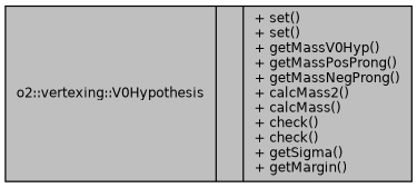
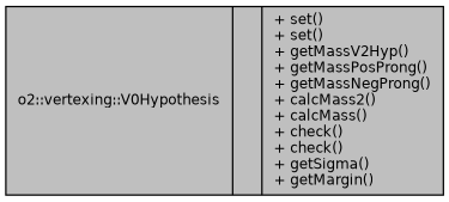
  digraph {
    rankdir=LR
-   n1 [color=black fillcolor=grey75 fontcolor=black fontname=Helvetica fontsize=10 height=0.2 label="{o2::vertexing::V0Hypothesis\n||+ set()\l+ set()\l+ getMassV0Hyp()\l+ getMassPosProng()\l+ getMassNegProng()\l+ calcMass2()\l+ calcMass()\l+ check()\l+ check()\l+ getSigma()\l+ getMargin()\l}" shape=record style=filled width=0.4]
+   n1 [color=black fillcolor=grey75 fontcolor=black fontname=Helvetica fontsize=10 height=0.2 label="{o2::vertexing::V0Hypothesis\n||+ set()\l+ set()\l+ getMassV2Hyp()\l+ getMassPosProng()\l+ getMassNegProng()\l+ calcMass2()\l+ calcMass()\l+ check()\l+ check()\l+ getSigma()\l+ getMargin()\l}" shape=record style=filled width=0.4]
  }
